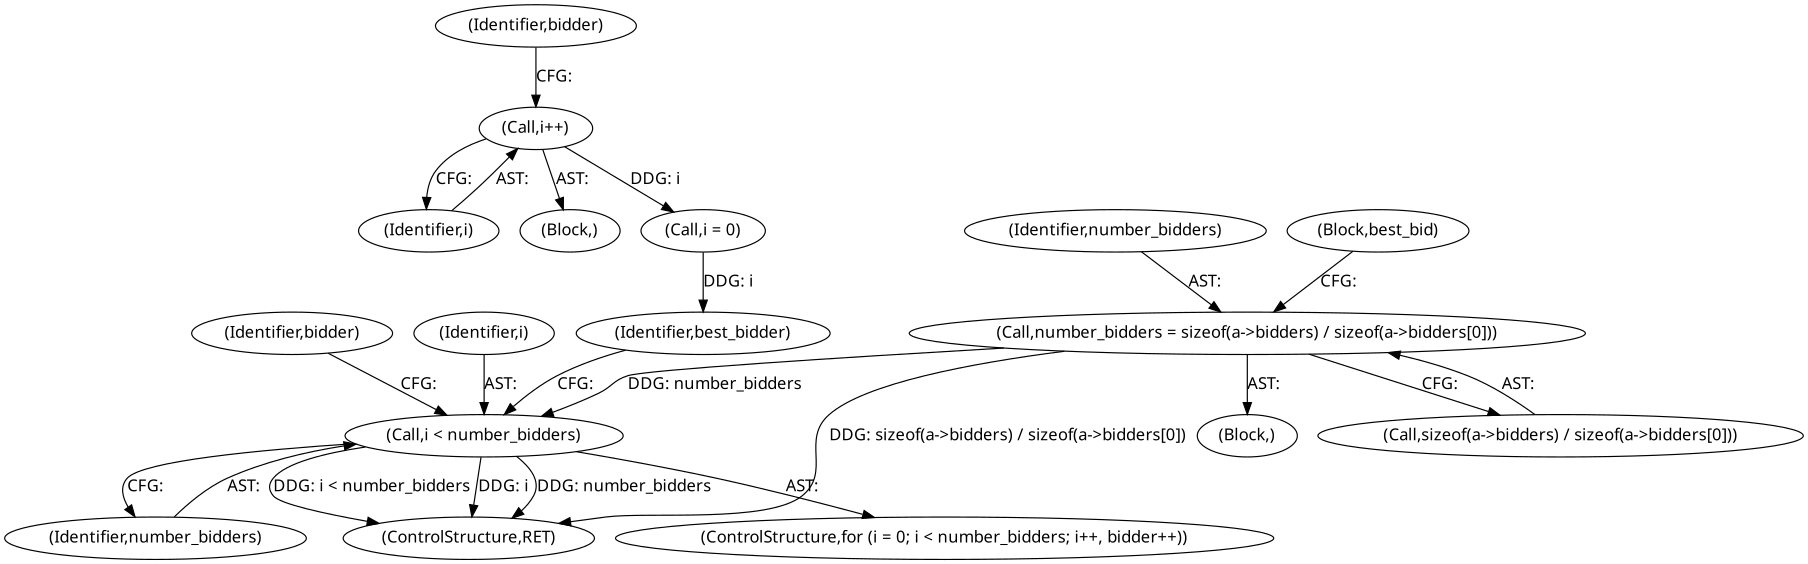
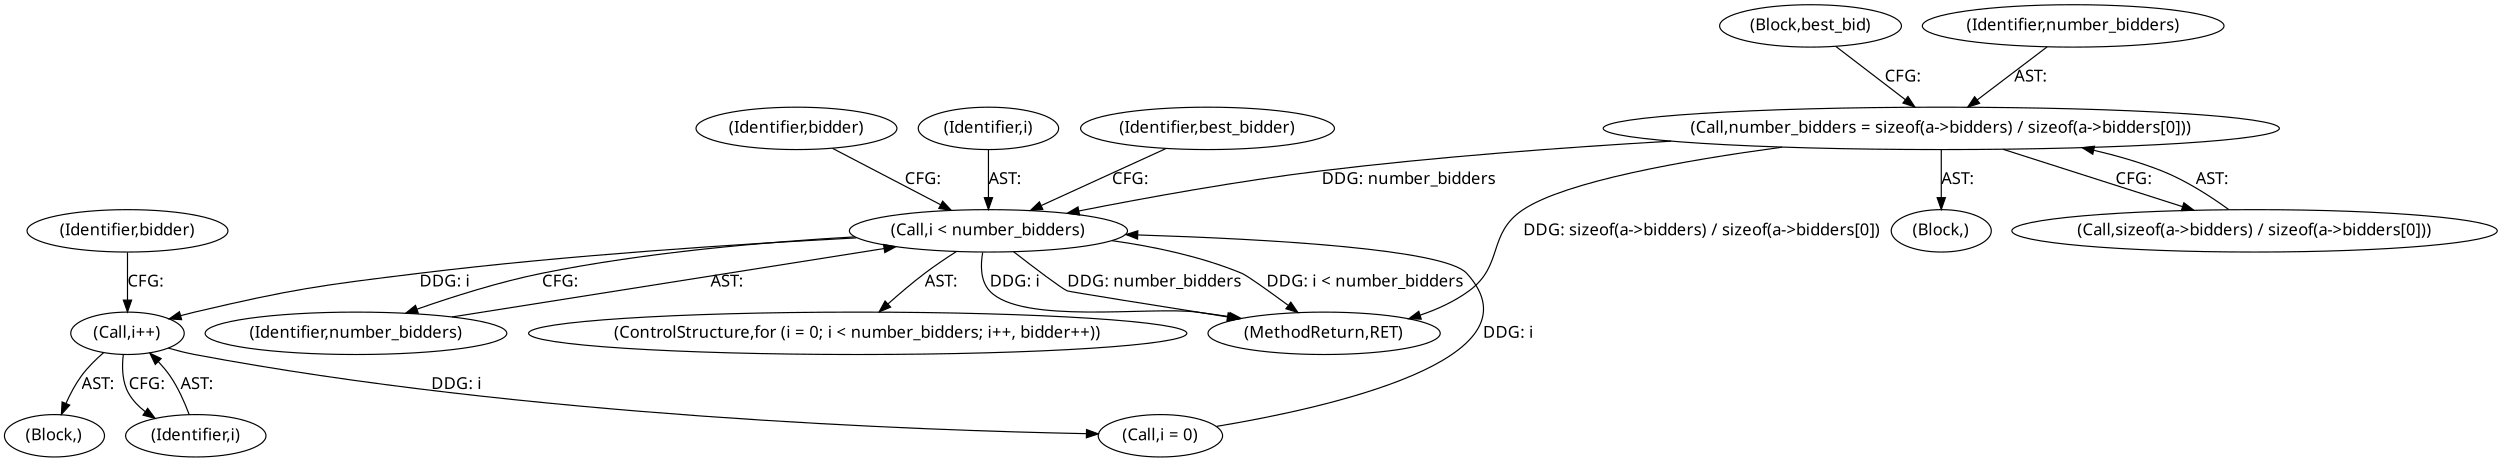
  digraph {
    fontname="Noto Sans"
    node [fontname="Noto Sans"]
    edge [fontname="Noto Sans"]
    n1 [label="(Call,number_bidders = sizeof(a->bidders) / sizeof(a->bidders[0]))"]
    n2 [label="(Call,i < number_bidders)"]
    n3 [label="(Call,sizeof(a->bidders) / sizeof(a->bidders[0]))"]
-   n4 [label="(ControlStructure,RET)"]
+   n4 [label="(MethodReturn,RET)"]
    n5 [label="(Block,)"]
    n6 [label="(Call,i++)"]
    n7 [label="(Identifier,number_bidders)"]
    n8 [label="(ControlStructure,for (i = 0; i < number_bidders; i++, bidder++))"]
    n9 [label="(Identifier,i)"]
    n10 [label="(Block,)"]
    n11 [label="(Call,i = 0)"]
    n12 [label="(Identifier,bidder)"]
    n13 [label="(Block,best_bid)"]
    n14 [label="(Identifier,bidder)"]
    n15 [label="(Identifier,number_bidders)"]
    n16 [label="(Identifier,i)"]
    n17 [label="(Identifier,best_bidder)"]
    n1 -> n2 [label="DDG: number_bidders"]
    n1 -> n3 [label="CFG: "]
    n1 -> n4 [label="DDG: sizeof(a->bidders) / sizeof(a->bidders[0])"]
    n1 -> n5 [label="AST: "]
    n2 -> n4 [label="DDG: i"]
    n2 -> n4 [label="DDG: number_bidders"]
    n2 -> n4 [label="DDG: i < number_bidders"]
+   n2 -> n6 [label="DDG: i"]
    n2 -> n7 [label="CFG: "]
    n2 -> n8 [label="AST: "]
    n3 -> n1 [label="AST: "]
    n6 -> n9 [label="CFG: "]
    n6 -> n10 [label="AST: "]
    n6 -> n11 [label="DDG: i"]
    n7 -> n2 [label="AST: "]
    n9 -> n6 [label="AST: "]
-   n11 -> n17 [label="DDG: i"]
+   n11 -> n2 [label="DDG: i"]
    n12 -> n2 [label="CFG: "]
    n13 -> n1 [label="CFG: "]
    n14 -> n6 [label="CFG: "]
    n15 -> n1 [label="AST: "]
    n16 -> n2 [label="AST: "]
    n17 -> n2 [label="CFG: "]
  }
